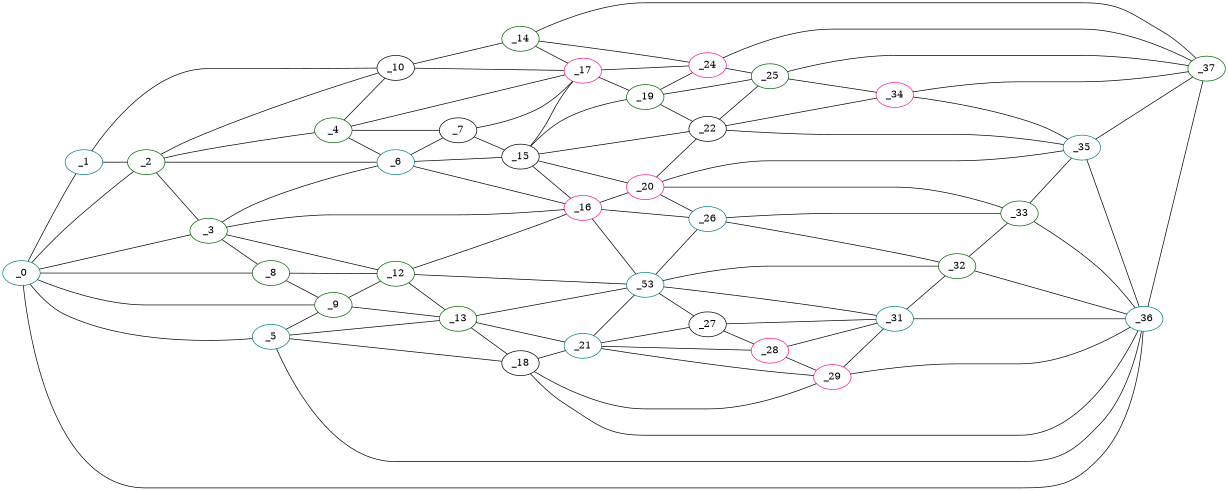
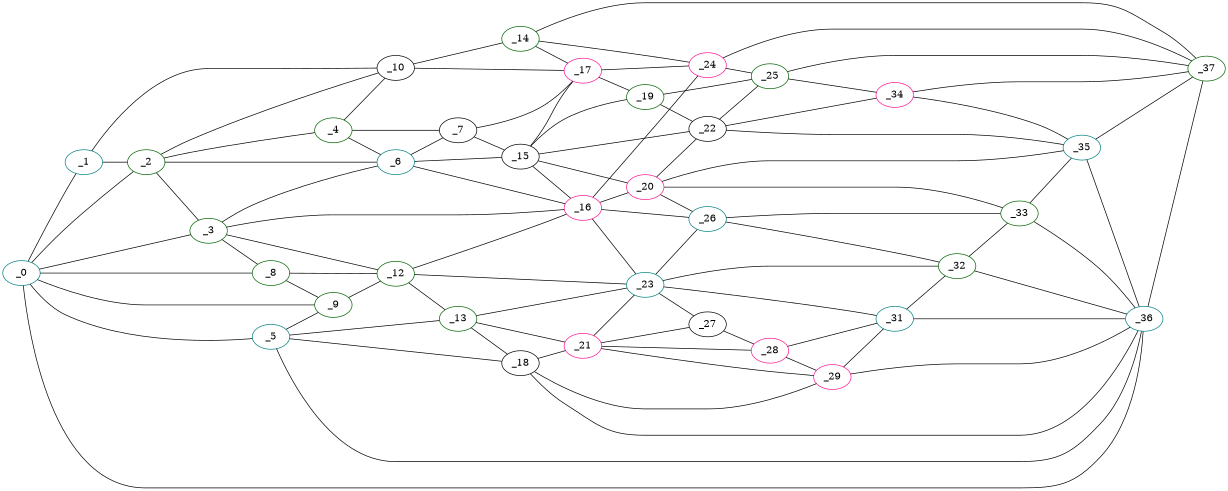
  graph {
    rankdir=LR
    node [color=darkgreen x=43 y=89]
    edge [valence=2]
    _0 [color=teal x=37 y=86]
    _1 [color=teal x=38 y=8]
    _2 [x=39 y=24]
    _3 [x=41 y=63]
    _5 [color=teal]
    _8 [x=46 y=75]
    _9 [x=47 y=82]
    _36 [color=teal x=92 y=121]
    _10 [color=black x=48 y=9]
    _4 [y=27]
    _6 [color=teal x=45 y=39]
    _12 [x=57 y=74]
    _16 [color=deeppink x=70 y=55]
    _13 [x=62 y=93]
    _18 [color=black x=72 y=101]
    _37 [x=94 y=13]
    _17 [color=deeppink x=72 y=19]
    _14 [x=64 y=4]
    _7 [color=black x=46 y=33]
    _15 [color=black x=68 y=37]
-   _23 [color=teal x=76 y=77 label=_53]
+   _23 [color=teal x=76 y=77]
    _20 [color=deeppink x=74 y=47]
    _26 [color=teal x=82 y=64]
-   _21 [color=teal x=75 y=90]
+   _21 [color=deeppink x=75 y=90]
    _29 [color=deeppink x=84 y=95]
    _24 [color=deeppink x=77 y=18]
    _19 [x=74 y=28]
    _22 [color=black x=76 y=42]
    _27 [color=black x=83 y=85]
    _31 [color=teal x=87 y=78]
    _32 [x=88 y=69]
    _33 [x=89 y=57]
    _35 [color=teal x=90 y=47]
    _25 [x=82 y=34]
    _28 [color=deeppink x=84]
    _34 [color=deeppink x=90 y=41]
    _0 -- _1 [valence=1]
    _0 -- _2 [valence=1]
    _0 -- _3 [valence=1]
    _0 -- _5 [valence=1]
    _0 -- _8 [valence=1]
    _0 -- _9
    _0 -- _36 [valence=1]
    _1 -- _2
    _1 -- _10
    _2 -- _3
    _2 -- _10
    _2 -- _4 [valence=1]
    _2 -- _6
    _3 -- _8
    _3 -- _6
    _3 -- _12 [valence=1]
    _3 -- _16
    _5 -- _9 [valence=1]
    _5 -- _36 [valence=1]
    _5 -- _13
    _5 -- _18
    _8 -- _9
    _8 -- _12 [valence=1]
    _9 -- _12 [valence=1]
-   _9 -- _13 [valence=1]
    _36 -- _37 [valence=1]
    _10 -- _17 [valence=1]
    _10 -- _14 [valence=1]
    _4 -- _10
    _4 -- _6
-   _4 -- _17
    _4 -- _7
    _6 -- _16
    _6 -- _7
    _6 -- _15
    _12 -- _16
    _12 -- _13
    _12 -- _23 [valence=1]
    _16 -- _23
    _16 -- _20
    _16 -- _26 [valence=1]
    _13 -- _18 [valence=1]
    _13 -- _23
    _13 -- _21
    _18 -- _36
    _18 -- _21
    _18 -- _29
    _17 -- _24
    _17 -- _19
    _14 -- _37 [valence=1]
    _14 -- _17
    _14 -- _24
    _7 -- _17
    _7 -- _15
    _15 -- _16
    _15 -- _17
    _15 -- _20 [valence=1]
    _15 -- _19
    _15 -- _22
    _23 -- _26
    _23 -- _27
    _23 -- _31 [valence=1]
    _23 -- _32 [valence=1]
    _20 -- _26
    _20 -- _22
    _20 -- _33 [valence=1]
    _20 -- _35
    _26 -- _32
    _26 -- _33
    _21 -- _23 [valence=1]
    _21 -- _29
    _21 -- _27
    _21 -- _28 [valence=1]
    _29 -- _36
    _29 -- _31
    _24 -- _37
    _24 -- _25
-   _19 -- _24 [valence=1]
+   _16 -- _24 [valence=1]
    _19 -- _22
    _19 -- _25
    _22 -- _35 [valence=1]
    _22 -- _25 [valence=1]
    _22 -- _34
-   _27 -- _31
    _27 -- _28
    _31 -- _36
    _31 -- _32
    _32 -- _36
    _32 -- _33
    _33 -- _36
    _33 -- _35
    _35 -- _36
    _35 -- _37 [valence=1]
    _25 -- _37
    _25 -- _34
    _28 -- _29
    _28 -- _31 [valence=1]
    _34 -- _37
    _34 -- _35
  }
